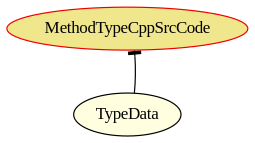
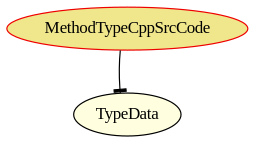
  digraph {
    fontname="Liberation Serif"
    node [style=filled fontname="Liberation Serif"]
    n1 [color=red2 label=MethodTypeCppSrcCode shape=oval fillcolor=khaki]
    TypeData [fillcolor=lightyellow]
-   TypeData -> n1 [arrowhead=tee fontname="Liberation Serif"]
+   n1 -> TypeData [arrowhead=tee fontname="Liberation Serif"]
  }
